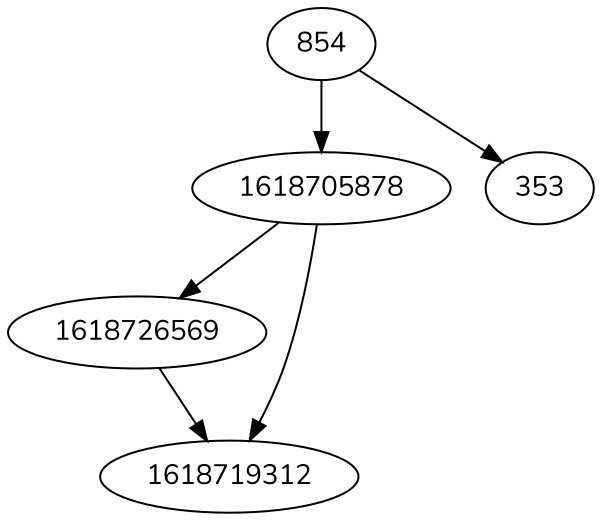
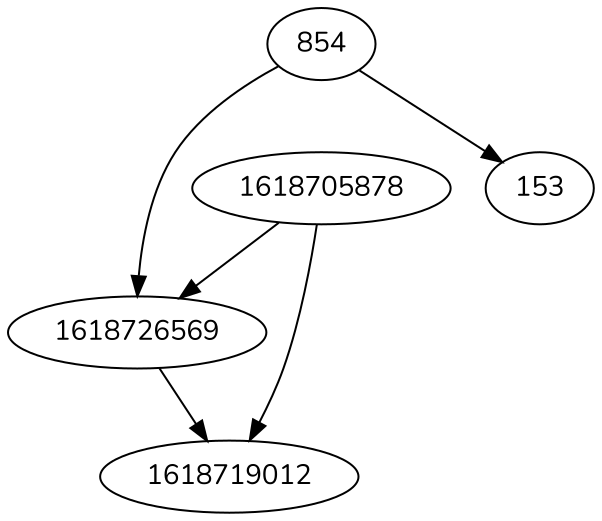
  strict digraph {
    fontname=Nunito
    node [fontname=Nunito]
    edge [fontname=Nunito]
    1618726569
-   1618719012 [label=1618719312]
+   1618719012
    1618705878
    n4 [label=854]
-   153 [label=353]
+   153
    1618726569 -> 1618719012
    1618705878 -> 1618726569
    1618705878 -> 1618719012
-   n4 -> 1618705878
+   n4 -> 1618726569
    n4 -> 153
  }
